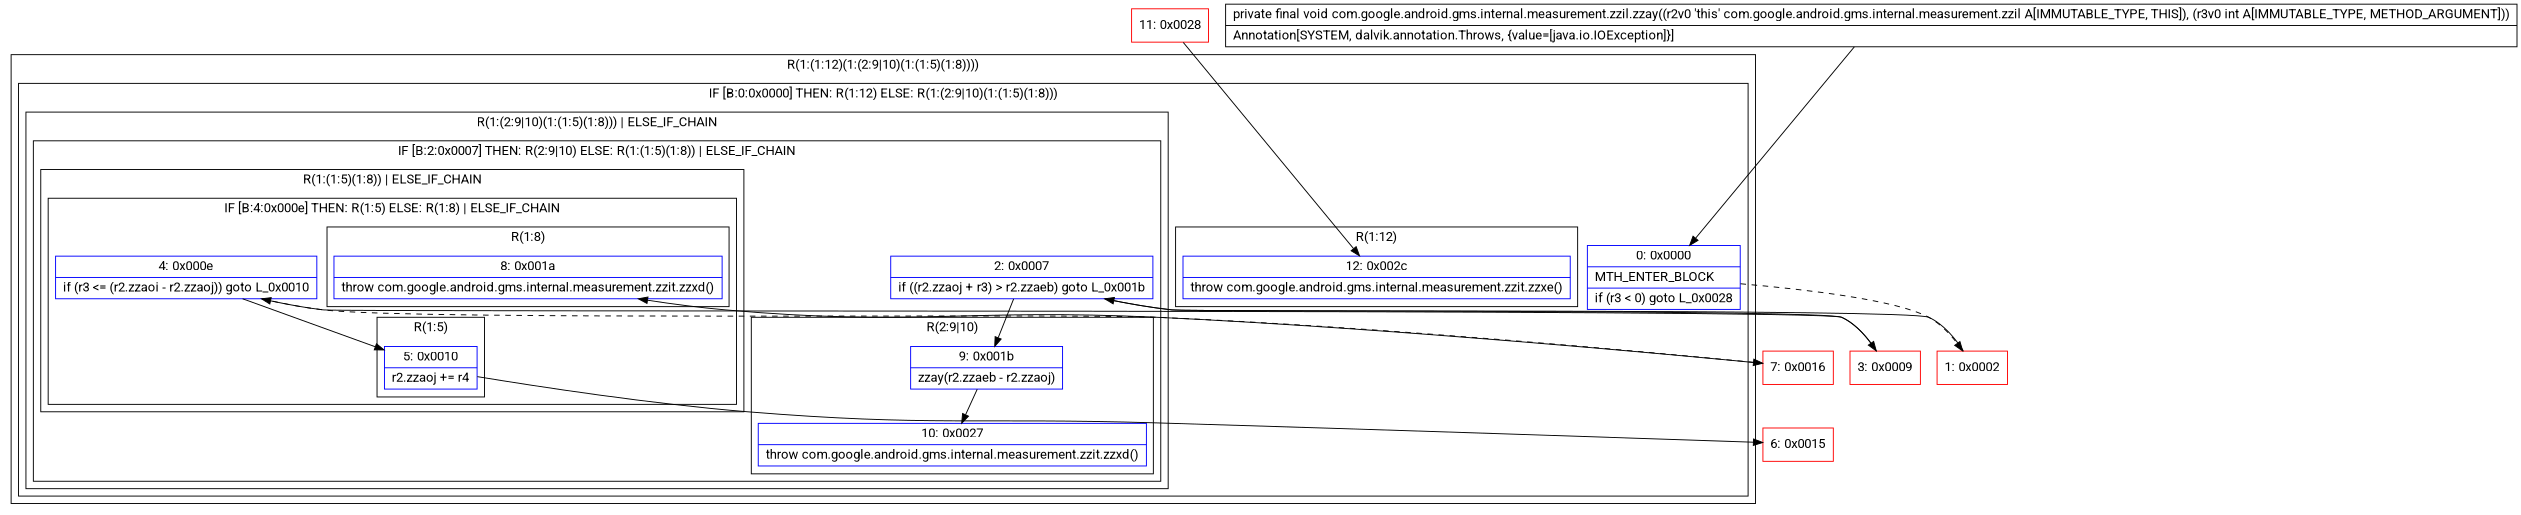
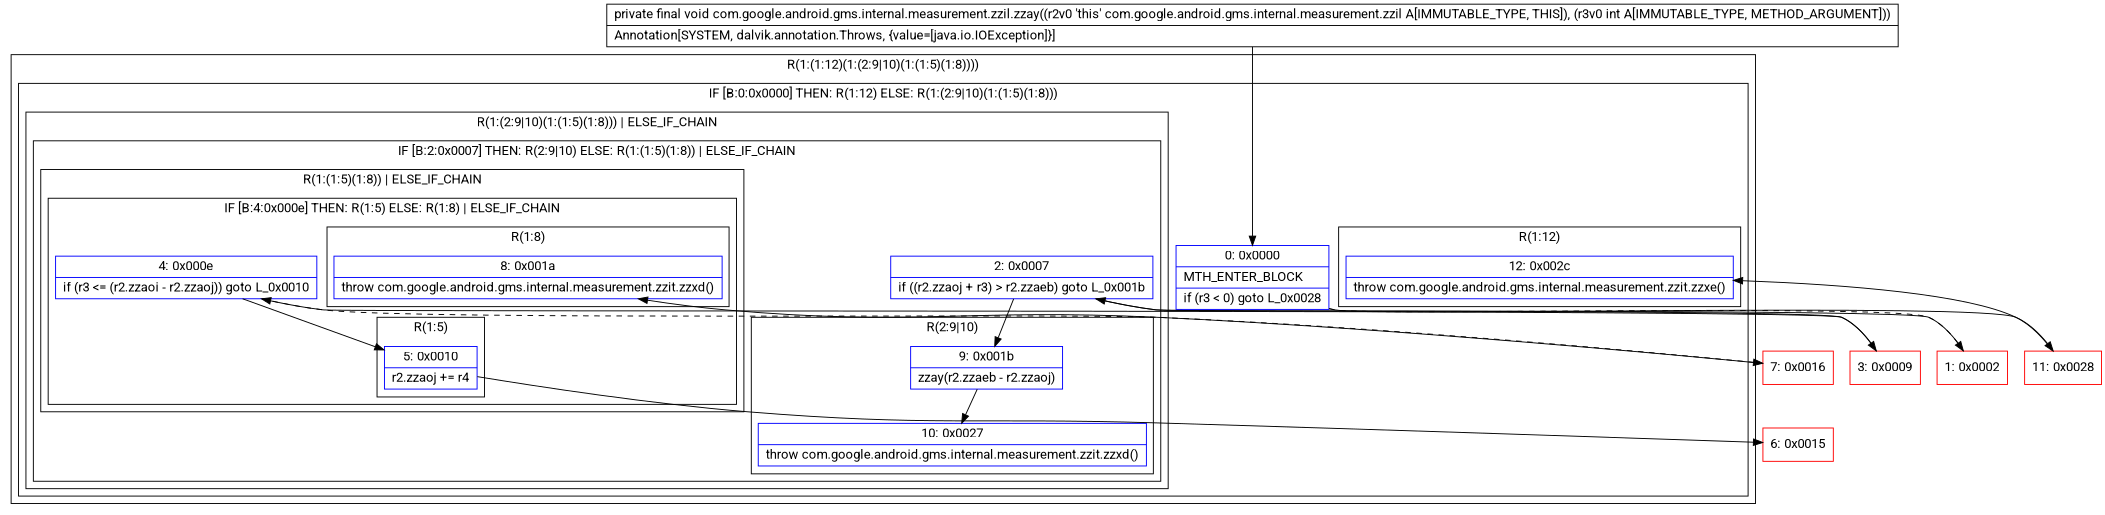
  digraph {
    fontname=Roboto
    node [color=blue fontname=Roboto shape=record]
    edge [fontname=Roboto]
    n1 [label="{12\:\ 0x002c|throw com.google.android.gms.internal.measurement.zzit.zzxe()\l}"]
    n2 [label="{9\:\ 0x001b|zzay(r2.zzaeb \- r2.zzaoj)\l}"]
    n3 [label="{10\:\ 0x0027|throw com.google.android.gms.internal.measurement.zzit.zzxd()\l}"]
    n4 [label="{5\:\ 0x0010|r2.zzaoj += r4\l}"]
    n5 [label="{8\:\ 0x001a|throw com.google.android.gms.internal.measurement.zzit.zzxd()\l}"]
    n6 [label="{4\:\ 0x000e|if (r3 \<= (r2.zzaoi \- r2.zzaoj)) goto L_0x0010\l}"]
    n7 [label="{2\:\ 0x0007|if ((r2.zzaoj + r3) \> r2.zzaeb) goto L_0x001b\l}"]
    n8 [label="{0\:\ 0x0000|MTH_ENTER_BLOCK\l|if (r3 \< 0) goto L_0x0028\l}"]
    n9 [color=red label="{6\:\ 0x0015}"]
    n10 [color=red label="{7\:\ 0x0016}"]
    n11 [color=red label="{3\:\ 0x0009}"]
    n12 [color=red label="{1\:\ 0x0002}"]
    n13 [color=red label="{11\:\ 0x0028}"]
    n14 [label="{private final void com.google.android.gms.internal.measurement.zzil.zzay((r2v0 'this' com.google.android.gms.internal.measurement.zzil A[IMMUTABLE_TYPE, THIS]), (r3v0 int A[IMMUTABLE_TYPE, METHOD_ARGUMENT]))  | Annotation[SYSTEM, dalvik.annotation.Throws, \{value=[java.io.IOException]\}]\l}" color=""]
    subgraph cluster_1 {
      label="R(1:(1:12)(1:(2:9|10)(1:(1:5)(1:8))))"
      subgraph cluster_2 {
        label="IF [B:0:0x0000] THEN: R(1:12) ELSE: R(1:(2:9|10)(1:(1:5)(1:8)))"
        n8
        subgraph cluster_3 {
          label="R(1:12)"
          n1
        }
        subgraph cluster_4 {
          label="R(1:(2:9|10)(1:(1:5)(1:8))) | ELSE_IF_CHAIN\l"
          subgraph cluster_5 {
            label="IF [B:2:0x0007] THEN: R(2:9|10) ELSE: R(1:(1:5)(1:8)) | ELSE_IF_CHAIN\l"
            n7
            subgraph cluster_6 {
              label="R(2:9|10)"
              n2
              n3
            }
            subgraph cluster_7 {
              label="R(1:(1:5)(1:8)) | ELSE_IF_CHAIN\l"
              subgraph cluster_8 {
                label="IF [B:4:0x000e] THEN: R(1:5) ELSE: R(1:8) | ELSE_IF_CHAIN\l"
                n6
                subgraph cluster_9 {
                  label="R(1:5)"
                  n4
                }
                subgraph cluster_10 {
                  label="R(1:8)"
                  n5
                }
              }
            }
          }
        }
      }
    }
    n2 -> n3
    n4 -> n9
    n6 -> n4
    n6 -> n10 [style=dashed]
    n7 -> n2
    n7 -> n11 [style=solid]
    n8 -> n12 [style=dashed]
+   n8 -> n13
    n10 -> n5
    n11 -> n6
    n12 -> n7
    n13 -> n1
    n14 -> n8
  }
